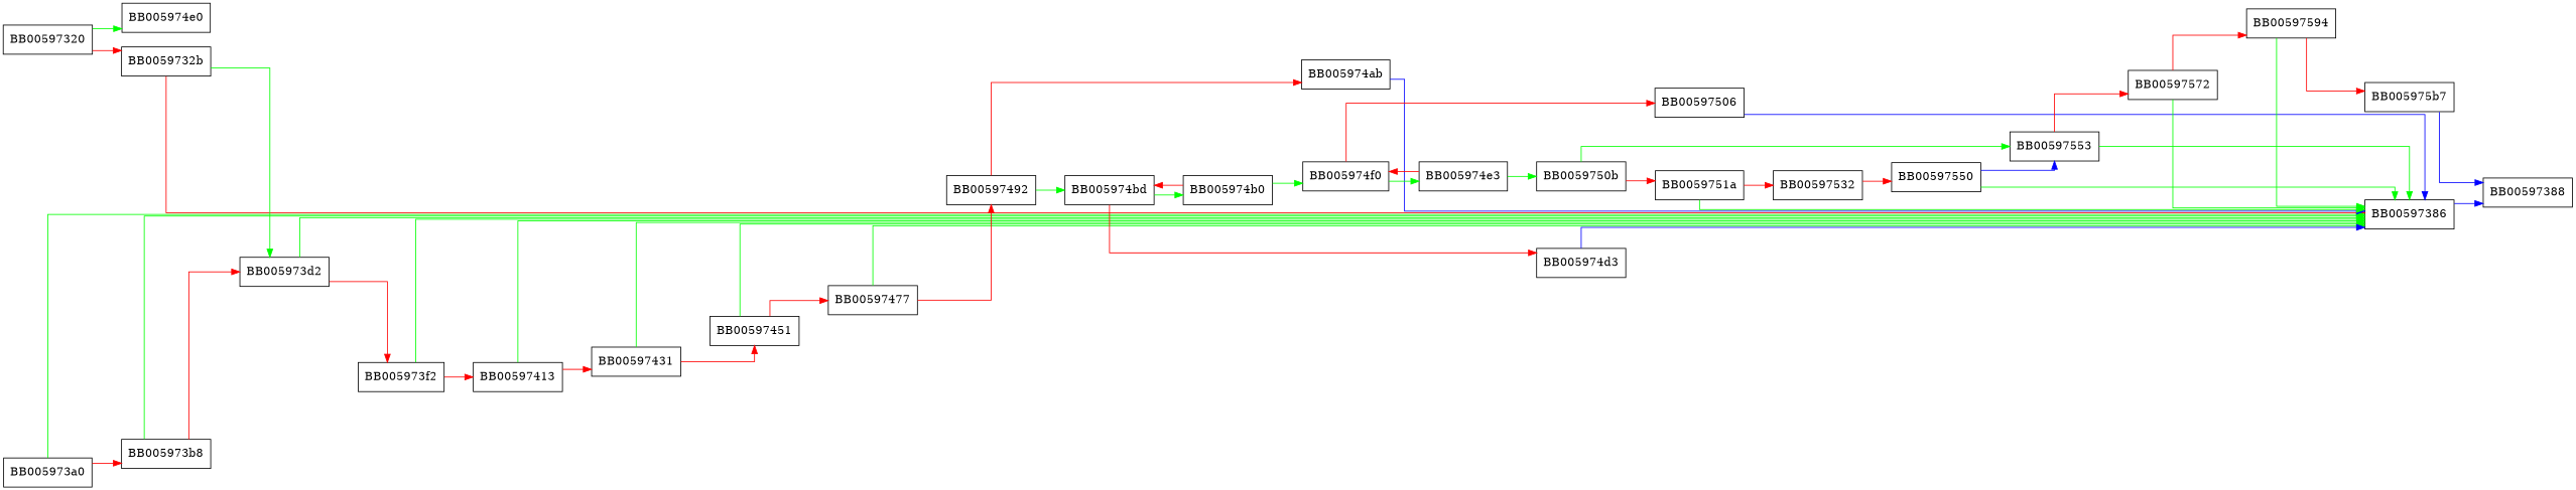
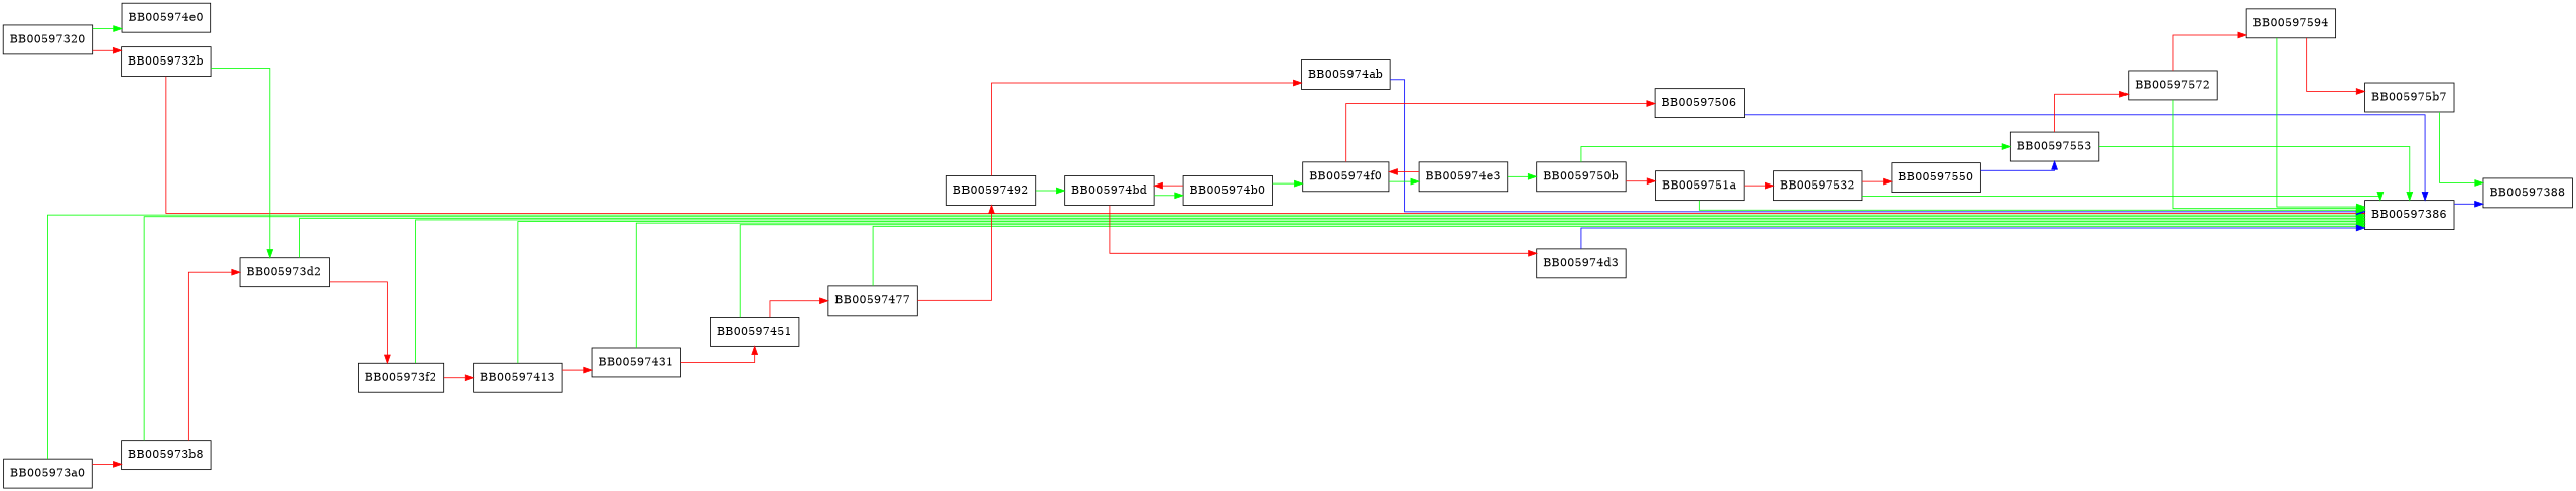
  digraph {
    rankdir=LR
    splines=ortho
    node [shape=box]
    edge [color=green]
    BB00597320
    BB005974e0
    BB0059732b
    BB00597386
    BB005973d2
    BB005973a0
    BB005973b8
    BB00597388
    BB005973f2
    BB00597413
    BB00597431
    BB00597451
    BB00597477
    BB00597492
    BB005974bd
    BB005974ab
    BB005974b0
    BB005974d3
    BB005974f0
    BB005974e3
    BB00597506
    BB0059750b
    BB00597553
    BB0059751a
    BB00597572
    BB00597532
    BB00597594
    BB00597550
    BB005975b7
    BB00597320 -> BB005974e0
    BB00597320 -> BB0059732b [color=red]
    BB0059732b -> BB00597386 [color=red]
    BB0059732b -> BB005973d2
    BB00597386 -> BB00597388 [color=blue]
    BB005973d2 -> BB00597386
    BB005973d2 -> BB005973f2 [color=red]
    BB005973a0 -> BB00597386
    BB005973a0 -> BB005973b8 [color=red]
    BB005973b8 -> BB00597386
    BB005973b8 -> BB005973d2 [color=red]
    BB005973f2 -> BB00597386
    BB005973f2 -> BB00597413 [color=red]
    BB00597413 -> BB00597386
    BB00597413 -> BB00597431 [color=red]
    BB00597431 -> BB00597386
    BB00597431 -> BB00597451 [color=red]
    BB00597451 -> BB00597386
    BB00597451 -> BB00597477 [color=red]
    BB00597477 -> BB00597386
    BB00597477 -> BB00597492 [color=red]
    BB00597492 -> BB005974bd
    BB00597492 -> BB005974ab [color=red]
    BB005974bd -> BB005974b0
    BB005974bd -> BB005974d3 [color=red]
    BB005974ab -> BB00597386 [color=blue]
    BB005974b0 -> BB005974bd [color=red]
    BB005974b0 -> BB005974f0
    BB005974d3 -> BB00597386 [color=blue]
    BB005974f0 -> BB005974e3
    BB005974f0 -> BB00597506 [color=red]
    BB005974e3 -> BB005974f0 [color=red]
    BB005974e3 -> BB0059750b
    BB00597506 -> BB00597386 [color=blue]
    BB0059750b -> BB00597553
    BB0059750b -> BB0059751a [color=red]
    BB00597553 -> BB00597386
    BB00597553 -> BB00597572 [color=red]
    BB0059751a -> BB00597386
    BB0059751a -> BB00597532 [color=red]
    BB00597572 -> BB00597386
    BB00597572 -> BB00597594 [color=red]
-   BB00597550 -> BB00597386
+   BB00597532 -> BB00597386
    BB00597532 -> BB00597550 [color=red]
    BB00597594 -> BB00597386
    BB00597594 -> BB005975b7 [color=red]
    BB00597550 -> BB00597553 [color=blue]
-   BB005975b7 -> BB00597388 [color=blue]
+   BB005975b7 -> BB00597388
  }
